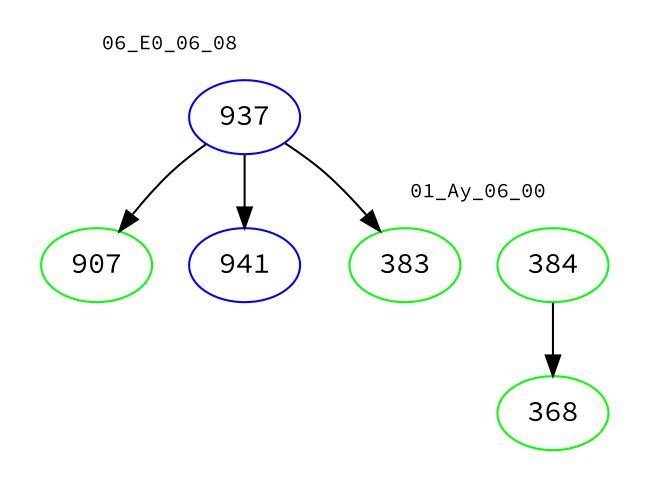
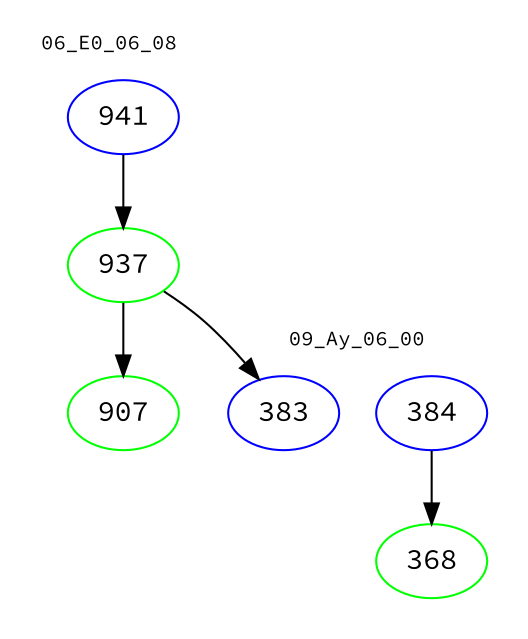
  digraph {
    fontname="Source Code Pro"
    node [color=blue fontname="Source Code Pro"]
    edge [color=black fontname="Source Code Pro"]
-   n1 [color=green label=384]
+   n1 [label=384]
    n2 [color=green label=368]
-   n3 [color=green label=383]
-   n4 [label=937]
+   n3 [label=383]
+   n4 [color=green label=937]
    n5 [color=green label=907]
    n6 [label=941]
    subgraph cluster_1 {
      color=white
      fontsize=10
-     label="01_Ay_06_00"
+     label="09_Ay_06_00"
      n1
      n2
      n3
    }
    subgraph cluster_2 {
      color=white
      fontsize=10
      label="06_E0_06_08"
      n4
      n5
      n6
    }
    n1 -> n2
    n4 -> n3
    n4 -> n5
-   n4 -> n6
+   n6 -> n4
  }
